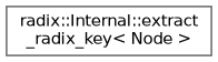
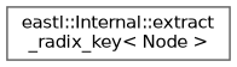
  digraph {
    rankdir=LR
-   n1 [color=grey40 fillcolor=white fontname=Helvetica fontsize=10 height=0.2 label="radix::Internal::extract\l_radix_key\< Node \>" shape=box style=filled width=0.4]
+   n1 [color=grey40 fillcolor=white fontname=Helvetica fontsize=10 height=0.2 label="eastl::Internal::extract\l_radix_key\< Node \>" shape=box style=filled width=0.4]
  }
